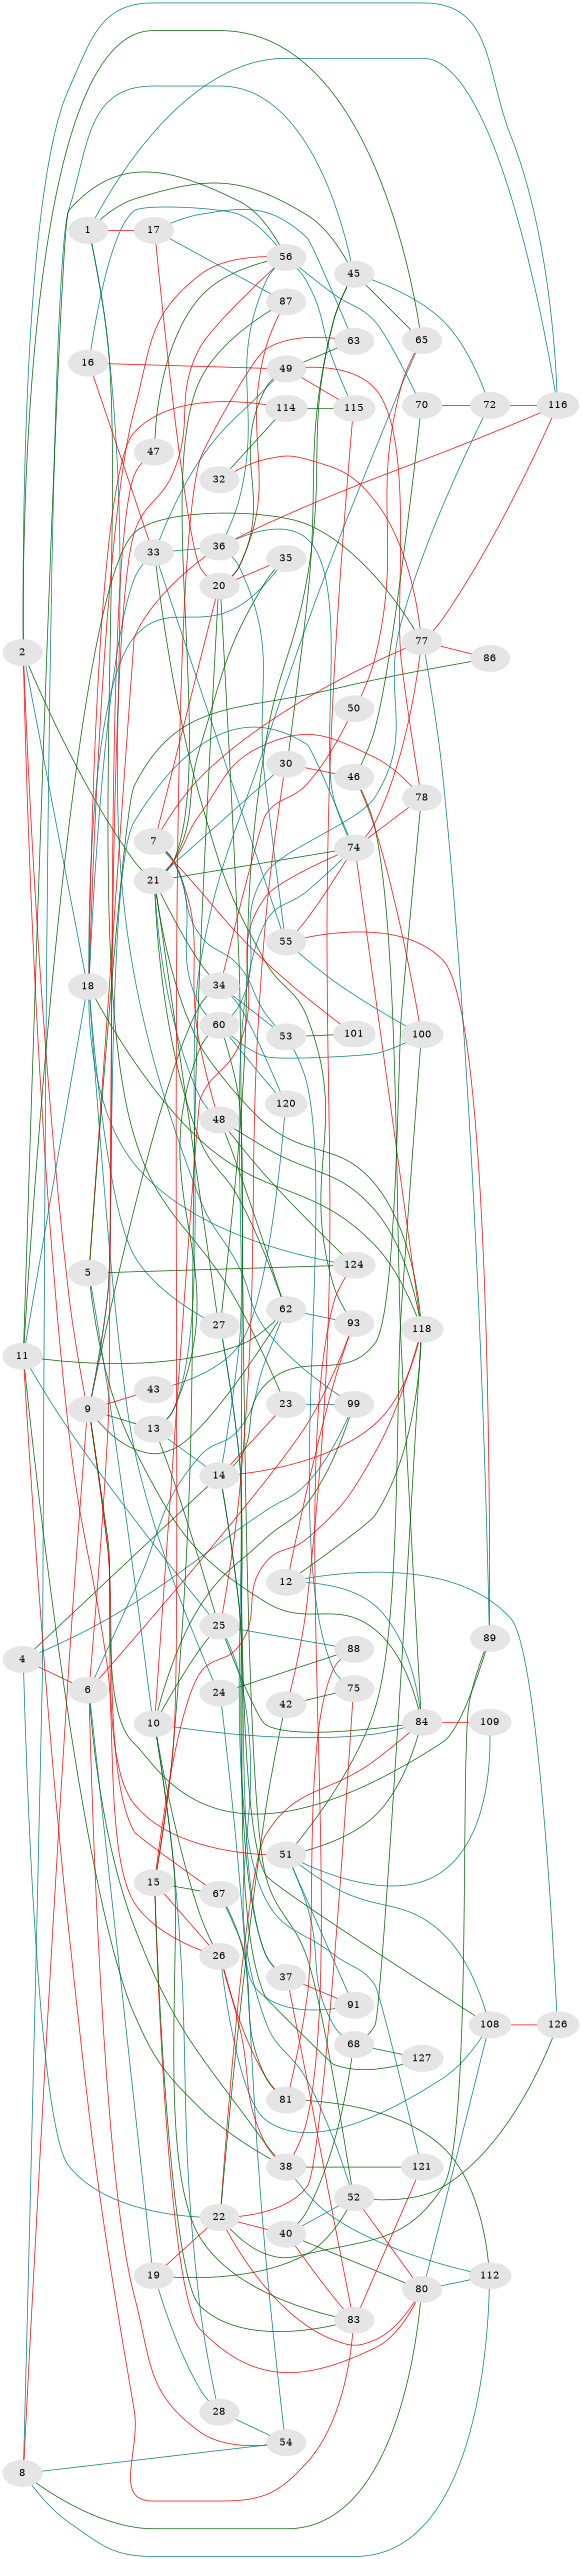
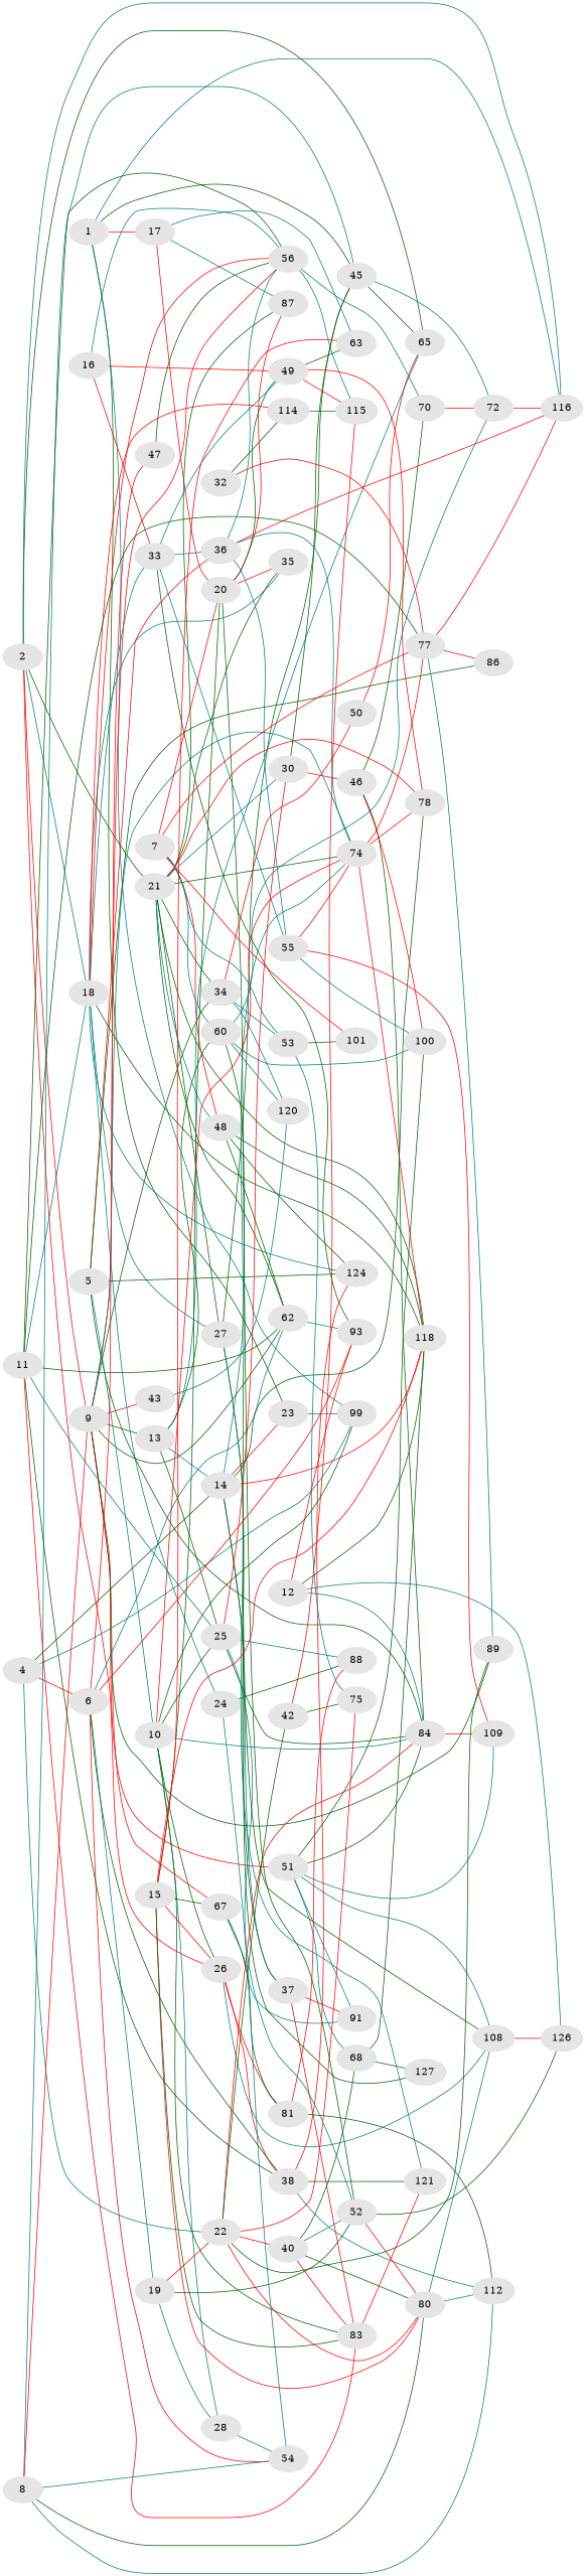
  graph {
    rankdir=LR
    node [color=gray90 style=filled]
    edge [color=darkgreen]
    1
    17
    23 [super="+122"]
    45 [super="+64"]
    99
    116
    20 [super="+113"]
    63
    87
    65
    72
    2 [super="+3"]
    9 [super="+128"]
    18 [super="+59"]
    21 [super="+90"]
    26 [super="+66"]
    62 [super="+98"]
    13 [super="+96"]
    34
    43
    47
    51 [super="+57"]
    67
    74 [super="+95"]
    89
    124
    56 [super="+123"]
    118 [super="+132"]
    33 [super="+39"]
    24 [super="+129"]
    27
    35
    114
    48 [super="+102"]
    78
    30
    38
    81
    108
    4 [super="+82"]
    6 [super="+29"]
    14 [super="+58"]
    22 [super="+69"]
    19 [super="+61"]
    54
    93
    37 [super="+92"]
    127
    84 [super="+94"]
    80 [super="+105"]
    40 [super="+119"]
    42
    75
    5 [super="+130"]
    10 [super="+97"]
    36 [super="+44"]
    86
    25 [super="+31"]
    28 [super="+76"]
    83 [super="+111"]
    55 [super="+71"]
    109
    52 [super="+79"]
    112 [super="+131"]
    121
    115
    70
    49 [super="+73"]
    7
    53 [super="+125"]
    60 [super="+85"]
    77 [super="+107"]
    101
    120
    100 [super="+106"]
    8 [super="+117"]
    50
    91
    68
    88 [super="+103"]
    11 [super="+110"]
    12
    126
    15 [super="+104"]
    16
    46
    32
    1 -- 17 [color=red]
    1 -- 23
    1 -- 45
    1 -- 99 [color=teal]
    1 -- 116 [color=teal]
    17 -- 20 [color=red]
    17 -- 63 [color=teal]
    17 -- 87 [color=teal]
    23 -- 99 [color=teal]
    45 -- 65
    45 -- 72 [color=teal]
    20 -- 87 [color=red]
    20 -- 35 [color=red]
    20 -- 52
    20 -- 49
    72 -- 116 [color=red]
    2 -- 116 [color=teal]
    2 -- 65
    2 -- 9 [color=red]
    2 -- 18 [color=teal]
    2 -- 21
    2 -- 26 [color=red]
    9 -- 62
    9 -- 13
    9 -- 34 [weight=2]
    9 -- 43 [color=red]
    9 -- 47 [color=red]
    9 -- 51 [color=red]
    9 -- 67 [color=red]
    9 -- 74 [color=teal]
    9 -- 89
    18 -- 124 [color=teal]
    18 -- 56 [color=red]
    18 -- 118
    18 -- 33 [color=teal]
    18 -- 24 [color=teal]
    18 -- 27 [color=teal]
    18 -- 35 [color=teal]
    18 -- 114 [color=red]
    21 -- 87
    21 -- 62
    21 -- 34
    21 -- 74
    21 -- 118
    21 -- 27
    21 -- 35
    21 -- 48 [color=teal]
    21 -- 78 [color=red]
    21 -- 30 [color=teal]
    26 -- 38 [color=red]
    26 -- 81 [color=red]
    26 -- 108 [color=teal]
    62 -- 93 [color=teal]
    13 -- 65 [color=teal]
    13 -- 14 [color=teal]
    13 -- 25
    13 -- 60
    34 -- 53 [color=teal]
    34 -- 120 [color=teal]
    34 -- 50 [color=red]
    43 -- 120 [color=teal]
    47 -- 56
    51 -- 108 [color=teal]
    51 -- 84
    51 -- 109 [color=teal]
    51 -- 100
    51 -- 91 [color=teal]
    51 -- 68 [color=teal]
    67 -- 81
    67 -- 91 [color=teal]
    74 -- 118 [color=red]
    74 -- 78 [color=red]
    74 -- 77 [color=red]
    56 -- 115 [color=teal]
    56 -- 70 [color=teal]
    33 -- 93
    33 -- 36 [color=teal]
    33 -- 55 [color=teal]
    33 -- 49 [color=teal]
    24 -- 54 [color=teal]
    24 -- 88 [weight=2]
    27 -- 45
    27 -- 37
    27 -- 121 [color=teal]
    114 -- 115
    48 -- 62
    48 -- 124
    48 -- 118
    30 -- 45
    30 -- 46 [color=red]
    38 -- 124 [color=red]
    38 -- 112 [color=teal]
    38 -- 121
    81 -- 112
    81 -- 88 [color=red]
    108 -- 126 [color=red]
    4 -- 99 [color=teal]
    4 -- 6 [color=red]
    4 -- 14
    4 -- 22 [color=teal]
    6 -- 62 [color=teal]
    6 -- 56 [color=red]
    6 -- 38
    6 -- 19 [color=teal]
    6 -- 54 [color=red]
    6 -- 93 [color=red]
    14 -- 23 [color=red]
    14 -- 74 [color=teal]
    14 -- 118 [color=red]
    14 -- 78
    14 -- 37 [color=teal]
    14 -- 127
    22 -- 89
    22 -- 84 [color=red]
    22 -- 80 [color=red]
    22 -- 40 [color=red]
    22 -- 42
    22 -- 75 [color=red]
    19 -- 22 [color=red]
    19 -- 28 [color=teal]
    19 -- 52
    37 -- 83 [color=red]
    37 -- 91 [color=red]
    84 -- 109 [color=red]
    80 -- 108 [color=teal]
    80 -- 112 [color=teal]
    40 -- 80
    40 -- 83 [color=red]
    40 -- 52 [color=teal]
    40 -- 68
    42 -- 75
    42 -- 115 [color=red]
    5 -- 124
    5 -- 84
    5 -- 10 [color=teal]
    5 -- 36 [color=red]
    5 -- 86
    10 -- 99
    10 -- 26
    10 -- 74 [color=red]
    10 -- 84 [color=teal]
    10 -- 25
    10 -- 28 [color=teal]
    10 -- 83
    36 -- 116 [color=red]
    36 -- 74 [color=teal weight=2]
    36 -- 56 [color=teal]
    36 -- 55 [color=teal]
    25 -- 30 [color=red]
    25 -- 84
    25 -- 52 [color=teal]
    25 -- 88 [color=teal]
    28 -- 54 [color=teal]
    83 -- 121 [color=red]
    55 -- 74 [color=red]
-   55 -- 89 [color=red]
+   55 -- 109 [color=red]
    55 -- 100 [color=teal]
    52 -- 80 [color=red]
    52 -- 126
    70 -- 72 [color=red]
    49 -- 63
    49 -- 78 [color=red]
    49 -- 115 [color=red]
    7 -- 20 [color=red]
    7 -- 48 [color=red]
    7 -- 53 [color=teal]
    7 -- 60 [color=teal]
    7 -- 77 [color=red]
    7 -- 101 [color=red]
    53 -- 75 [color=teal]
    53 -- 101
    60 -- 72 [color=teal]
    60 -- 108
    60 -- 120 [color=teal]
    60 -- 100 [color=teal]
    77 -- 116 [color=red]
    77 -- 89 [color=teal]
    77 -- 86 [color=red]
    8 -- 45 [color=teal]
    8 -- 9 [color=red]
    8 -- 54 [color=teal]
    8 -- 80
    8 -- 112 [color=teal]
    50 -- 65 [color=red]
    68 -- 118
    68 -- 127
    11 -- 18 [color=teal]
    11 -- 62
    11 -- 56
    11 -- 38
    11 -- 25 [color=teal]
    11 -- 83 [color=red]
    11 -- 77
    12 -- 118
    12 -- 93 [color=red]
    12 -- 84 [color=teal]
    12 -- 126 [color=teal]
    15 -- 20
    15 -- 63 [color=red]
    15 -- 26 [color=red]
    15 -- 67
    15 -- 118 [color=red]
    15 -- 80 [color=red]
    15 -- 83
    16 -- 56 [color=teal]
    16 -- 33 [color=red]
    16 -- 49 [color=red]
    46 -- 84
    46 -- 70
    46 -- 100 [color=red]
    32 -- 114
    32 -- 77 [color=red]
  }
